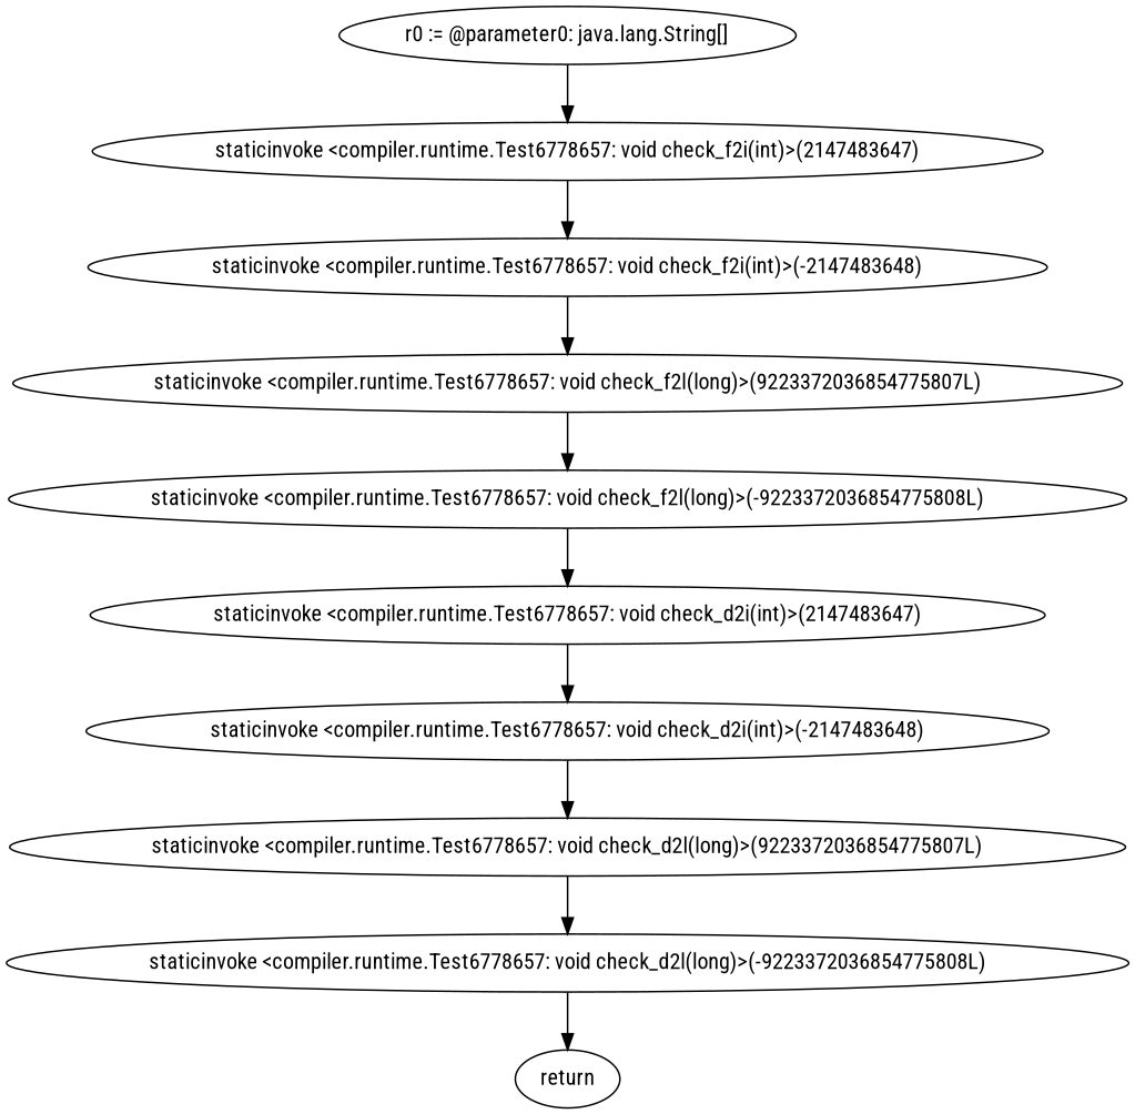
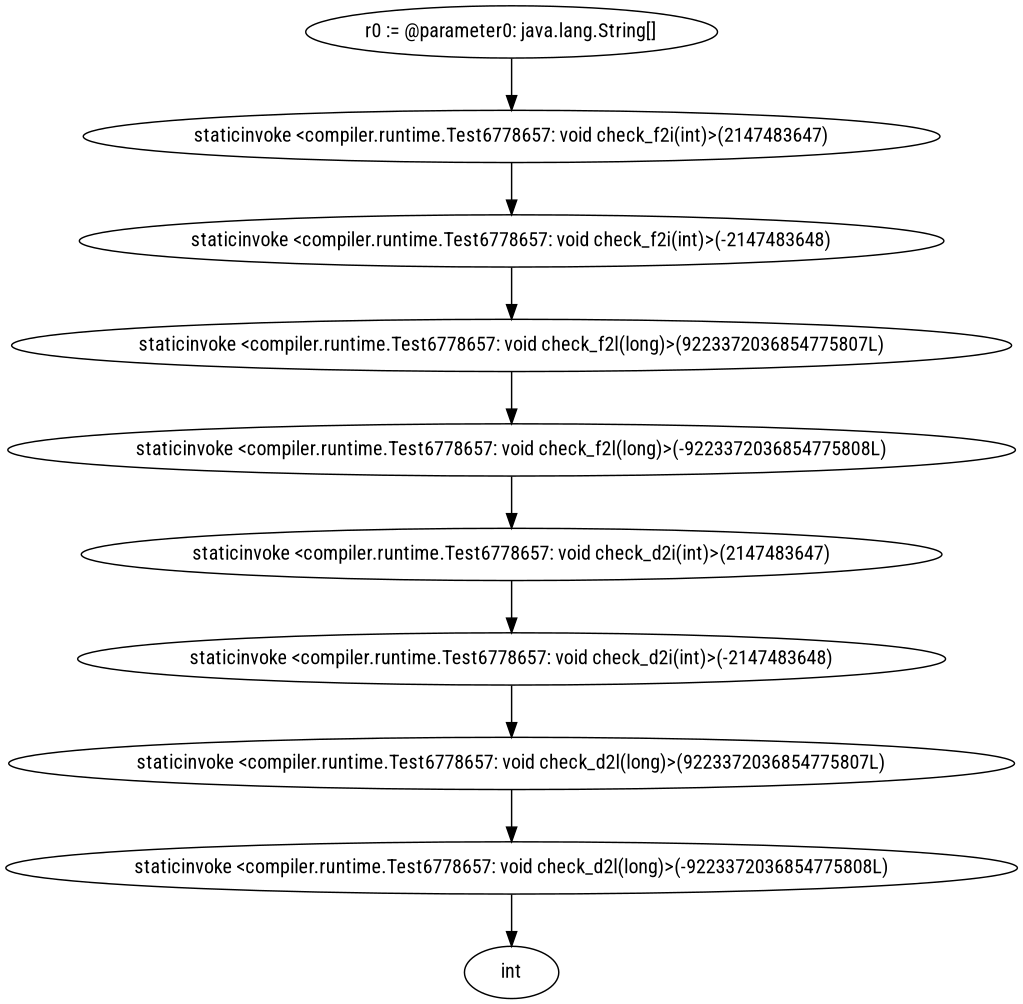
  digraph {
    fontname="Roboto Condensed"
    node [fontname="Roboto Condensed"]
    edge [fontname="Roboto Condensed"]
    "r0 := @parameter0: java.lang.String[]"
    "staticinvoke <compiler.runtime.Test6778657: void check_f2i(int)>(2147483647)"
    "staticinvoke <compiler.runtime.Test6778657: void check_f2i(int)>(-2147483648)"
    "staticinvoke <compiler.runtime.Test6778657: void check_f2l(long)>(9223372036854775807L)"
    "staticinvoke <compiler.runtime.Test6778657: void check_f2l(long)>(-9223372036854775808L)"
    "staticinvoke <compiler.runtime.Test6778657: void check_d2i(int)>(2147483647)"
    "staticinvoke <compiler.runtime.Test6778657: void check_d2i(int)>(-2147483648)"
    "staticinvoke <compiler.runtime.Test6778657: void check_d2l(long)>(9223372036854775807L)"
    "staticinvoke <compiler.runtime.Test6778657: void check_d2l(long)>(-9223372036854775808L)"
-   return
+   return [label=int]
    "r0 := @parameter0: java.lang.String[]" -> "staticinvoke <compiler.runtime.Test6778657: void check_f2i(int)>(2147483647)"
    "staticinvoke <compiler.runtime.Test6778657: void check_f2i(int)>(2147483647)" -> "staticinvoke <compiler.runtime.Test6778657: void check_f2i(int)>(-2147483648)"
    "staticinvoke <compiler.runtime.Test6778657: void check_f2i(int)>(-2147483648)" -> "staticinvoke <compiler.runtime.Test6778657: void check_f2l(long)>(9223372036854775807L)"
    "staticinvoke <compiler.runtime.Test6778657: void check_f2l(long)>(9223372036854775807L)" -> "staticinvoke <compiler.runtime.Test6778657: void check_f2l(long)>(-9223372036854775808L)"
    "staticinvoke <compiler.runtime.Test6778657: void check_f2l(long)>(-9223372036854775808L)" -> "staticinvoke <compiler.runtime.Test6778657: void check_d2i(int)>(2147483647)"
    "staticinvoke <compiler.runtime.Test6778657: void check_d2i(int)>(2147483647)" -> "staticinvoke <compiler.runtime.Test6778657: void check_d2i(int)>(-2147483648)"
    "staticinvoke <compiler.runtime.Test6778657: void check_d2i(int)>(-2147483648)" -> "staticinvoke <compiler.runtime.Test6778657: void check_d2l(long)>(9223372036854775807L)"
    "staticinvoke <compiler.runtime.Test6778657: void check_d2l(long)>(9223372036854775807L)" -> "staticinvoke <compiler.runtime.Test6778657: void check_d2l(long)>(-9223372036854775808L)"
    "staticinvoke <compiler.runtime.Test6778657: void check_d2l(long)>(-9223372036854775808L)" -> return
  }
